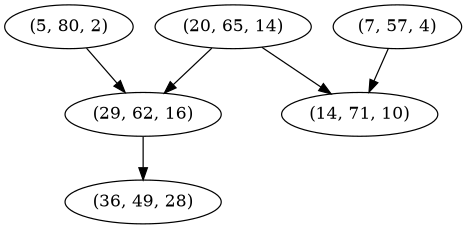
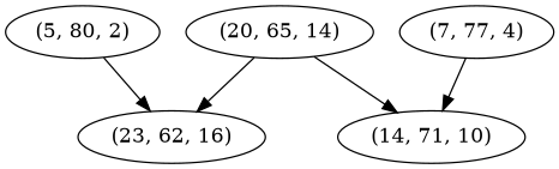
  digraph {
    "(5, 80, 2)"
-   "(23, 62, 16)" [label="(29, 62, 16)"]
-   "(7, 77, 4)" [label="(7, 57, 4)"]
+   "(23, 62, 16)"
+   "(7, 77, 4)"
    "(14, 71, 10)"
    "(20, 65, 14)"
-   "(36, 49, 28)"
    "(5, 80, 2)" -> "(23, 62, 16)"
-   "(23, 62, 16)" -> "(36, 49, 28)"
    "(7, 77, 4)" -> "(14, 71, 10)"
    "(20, 65, 14)" -> "(23, 62, 16)"
    "(20, 65, 14)" -> "(14, 71, 10)"
  }
